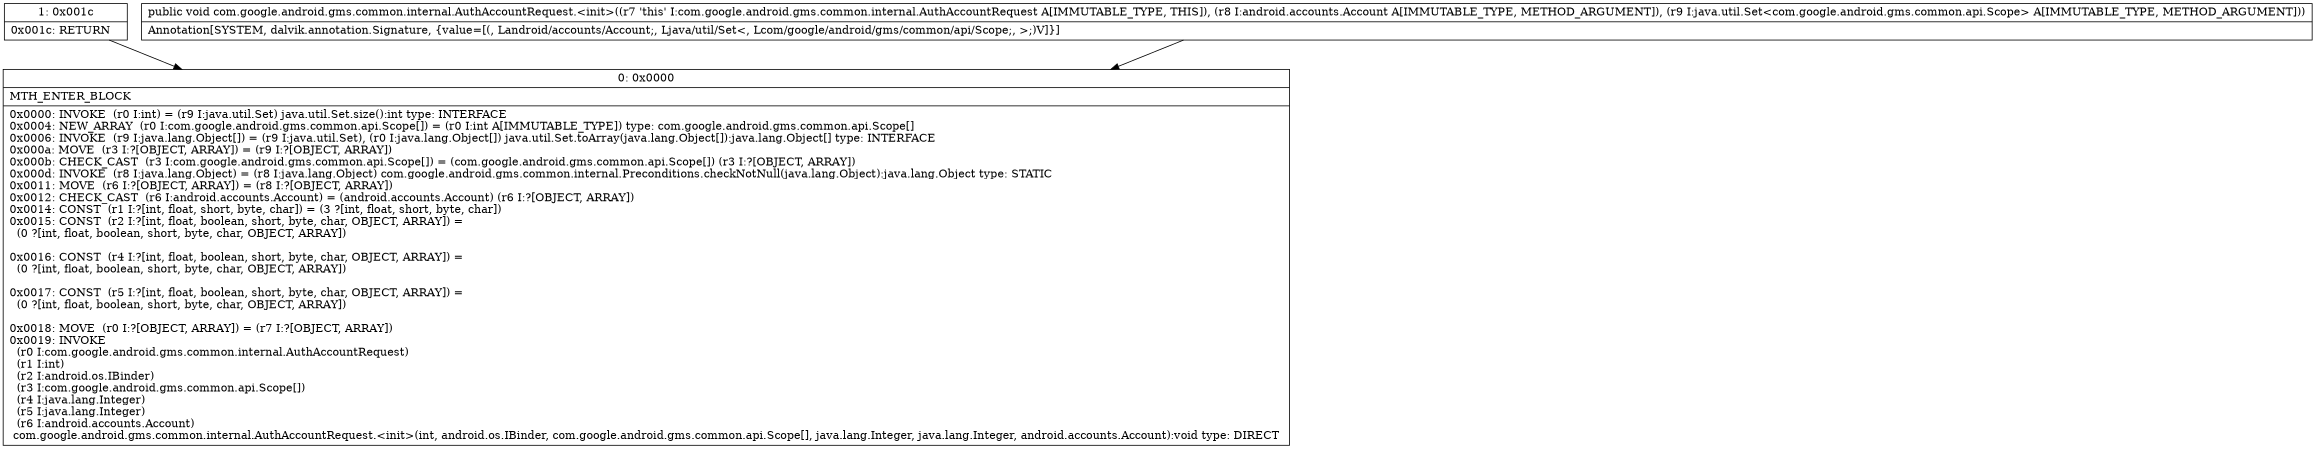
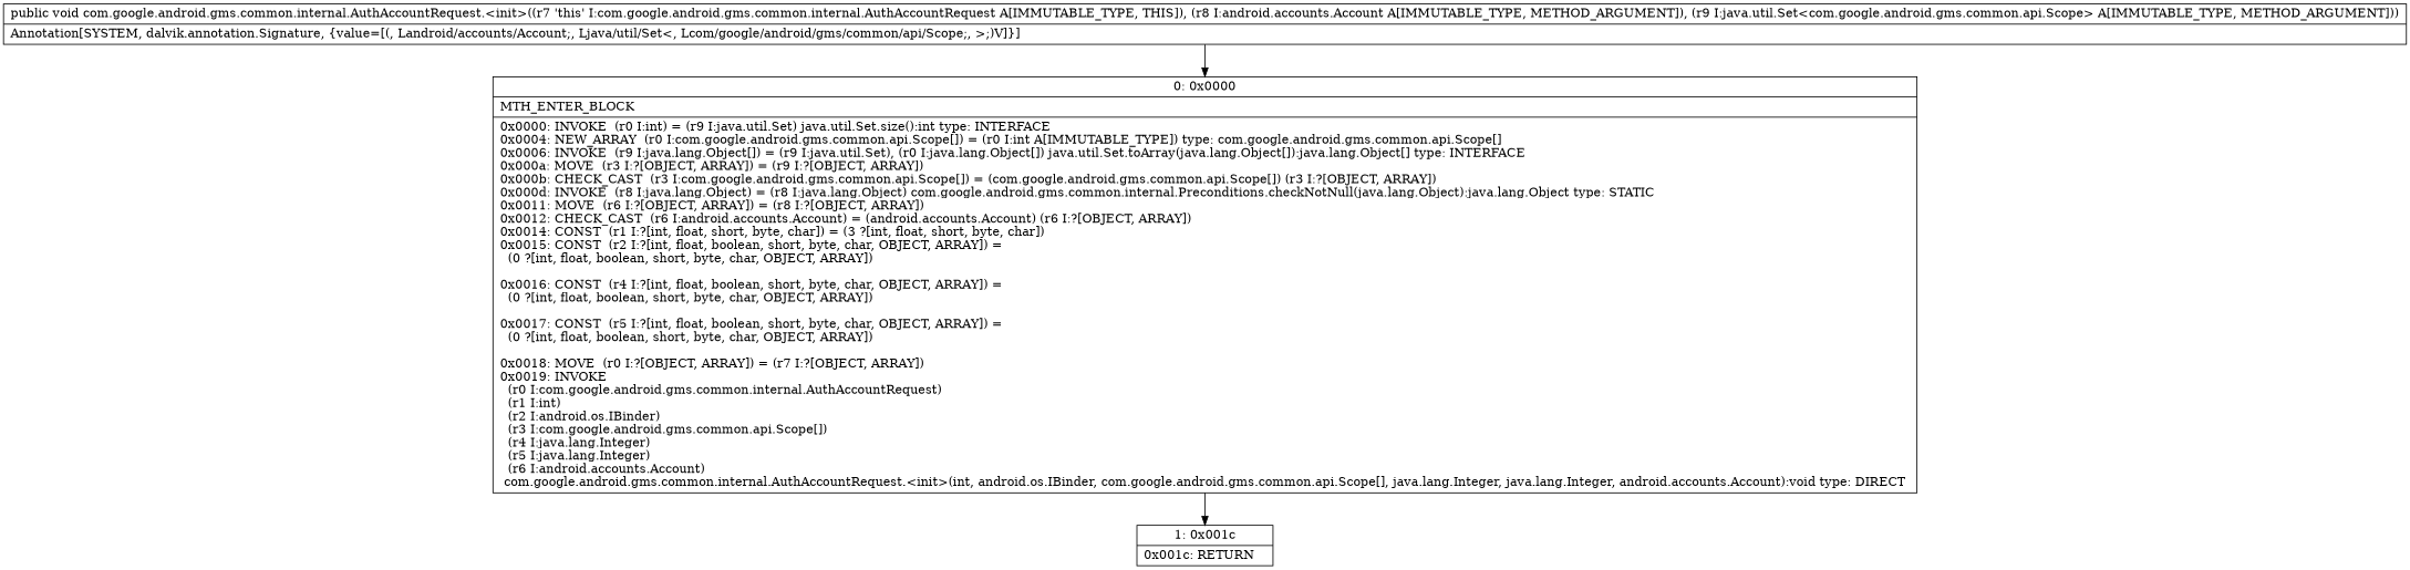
  digraph {
    node [shape=record]
    n1 [label="{0\:\ 0x0000|MTH_ENTER_BLOCK\l|0x0000: INVOKE  (r0 I:int) = (r9 I:java.util.Set) java.util.Set.size():int type: INTERFACE \l0x0004: NEW_ARRAY  (r0 I:com.google.android.gms.common.api.Scope[]) = (r0 I:int A[IMMUTABLE_TYPE]) type: com.google.android.gms.common.api.Scope[] \l0x0006: INVOKE  (r9 I:java.lang.Object[]) = (r9 I:java.util.Set), (r0 I:java.lang.Object[]) java.util.Set.toArray(java.lang.Object[]):java.lang.Object[] type: INTERFACE \l0x000a: MOVE  (r3 I:?[OBJECT, ARRAY]) = (r9 I:?[OBJECT, ARRAY]) \l0x000b: CHECK_CAST  (r3 I:com.google.android.gms.common.api.Scope[]) = (com.google.android.gms.common.api.Scope[]) (r3 I:?[OBJECT, ARRAY]) \l0x000d: INVOKE  (r8 I:java.lang.Object) = (r8 I:java.lang.Object) com.google.android.gms.common.internal.Preconditions.checkNotNull(java.lang.Object):java.lang.Object type: STATIC \l0x0011: MOVE  (r6 I:?[OBJECT, ARRAY]) = (r8 I:?[OBJECT, ARRAY]) \l0x0012: CHECK_CAST  (r6 I:android.accounts.Account) = (android.accounts.Account) (r6 I:?[OBJECT, ARRAY]) \l0x0014: CONST  (r1 I:?[int, float, short, byte, char]) = (3 ?[int, float, short, byte, char]) \l0x0015: CONST  (r2 I:?[int, float, boolean, short, byte, char, OBJECT, ARRAY]) = \l  (0 ?[int, float, boolean, short, byte, char, OBJECT, ARRAY])\l \l0x0016: CONST  (r4 I:?[int, float, boolean, short, byte, char, OBJECT, ARRAY]) = \l  (0 ?[int, float, boolean, short, byte, char, OBJECT, ARRAY])\l \l0x0017: CONST  (r5 I:?[int, float, boolean, short, byte, char, OBJECT, ARRAY]) = \l  (0 ?[int, float, boolean, short, byte, char, OBJECT, ARRAY])\l \l0x0018: MOVE  (r0 I:?[OBJECT, ARRAY]) = (r7 I:?[OBJECT, ARRAY]) \l0x0019: INVOKE  \l  (r0 I:com.google.android.gms.common.internal.AuthAccountRequest)\l  (r1 I:int)\l  (r2 I:android.os.IBinder)\l  (r3 I:com.google.android.gms.common.api.Scope[])\l  (r4 I:java.lang.Integer)\l  (r5 I:java.lang.Integer)\l  (r6 I:android.accounts.Account)\l com.google.android.gms.common.internal.AuthAccountRequest.\<init\>(int, android.os.IBinder, com.google.android.gms.common.api.Scope[], java.lang.Integer, java.lang.Integer, android.accounts.Account):void type: DIRECT \l}"]
    n2 [label="{1\:\ 0x001c|0x001c: RETURN   \l}"]
    n3 [label="{public void com.google.android.gms.common.internal.AuthAccountRequest.\<init\>((r7 'this' I:com.google.android.gms.common.internal.AuthAccountRequest A[IMMUTABLE_TYPE, THIS]), (r8 I:android.accounts.Account A[IMMUTABLE_TYPE, METHOD_ARGUMENT]), (r9 I:java.util.Set\<com.google.android.gms.common.api.Scope\> A[IMMUTABLE_TYPE, METHOD_ARGUMENT]))  | Annotation[SYSTEM, dalvik.annotation.Signature, \{value=[(, Landroid\/accounts\/Account;, Ljava\/util\/Set\<, Lcom\/google\/android\/gms\/common\/api\/Scope;, \>;)V]\}]\l}"]
-   n2 -> n1
+   n1 -> n2
    n3 -> n1
  }
